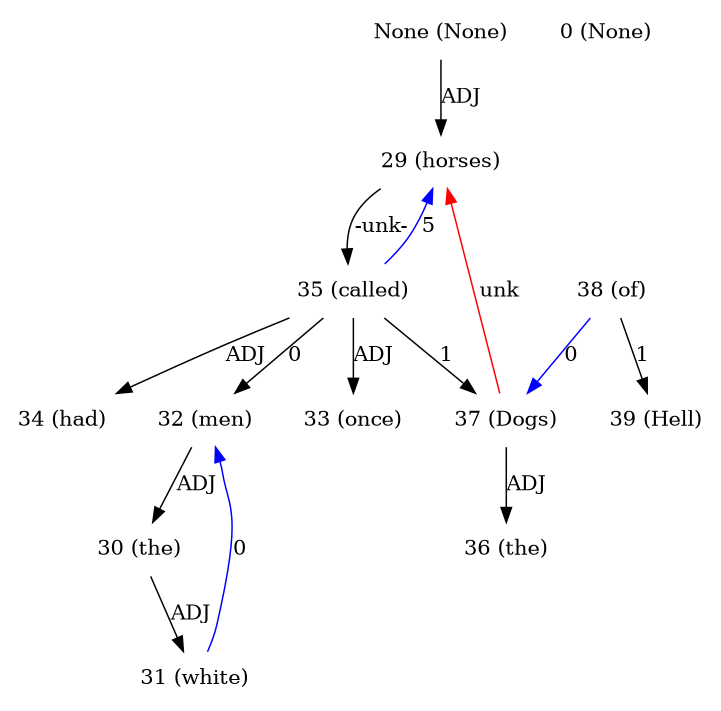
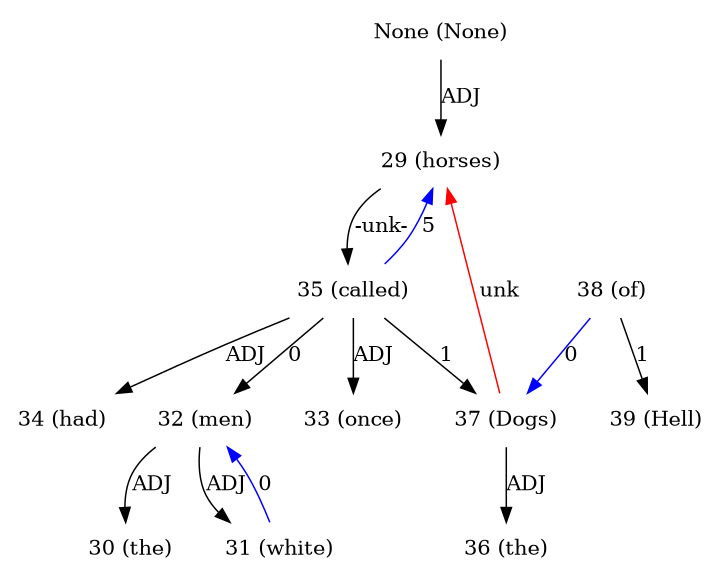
  digraph {
    node [shape=plaintext]
    edge [dir=forward]
    n1 [label="None (None)"]
    n2 [label="29 (horses)"]
    n3 [label="35 (called)"]
    n4 [label="37 (Dogs)"]
    n5 [label="32 (men)"]
    n6 [label="33 (once)"]
    n7 [label="34 (had)"]
-   n8 [label="0 (None)"]
    n9 [label="36 (the)"]
    n10 [label="30 (the)"]
    n11 [label="31 (white)"]
    n12 [label="38 (of)"]
    n13 [label="39 (Hell)"]
    n1 -> n2 [label=ADJ]
    n2 -> n3 [label="-unk-"]
    n3 -> n2 [color=blue label=5]
    n3 -> n4 [label=1]
    n3 -> n5 [label=0]
    n3 -> n6 [label=ADJ]
    n3 -> n7 [label=ADJ]
    n4 -> n2 [color=red label=unk]
    n4 -> n9 [label=ADJ]
    n5 -> n10 [label=ADJ]
-   n10 -> n11 [label=ADJ]
+   n5 -> n11 [label=ADJ]
    n11 -> n5 [color=blue label=0]
    n12 -> n4 [color=blue label=0]
    n12 -> n13 [label=1]
  }
